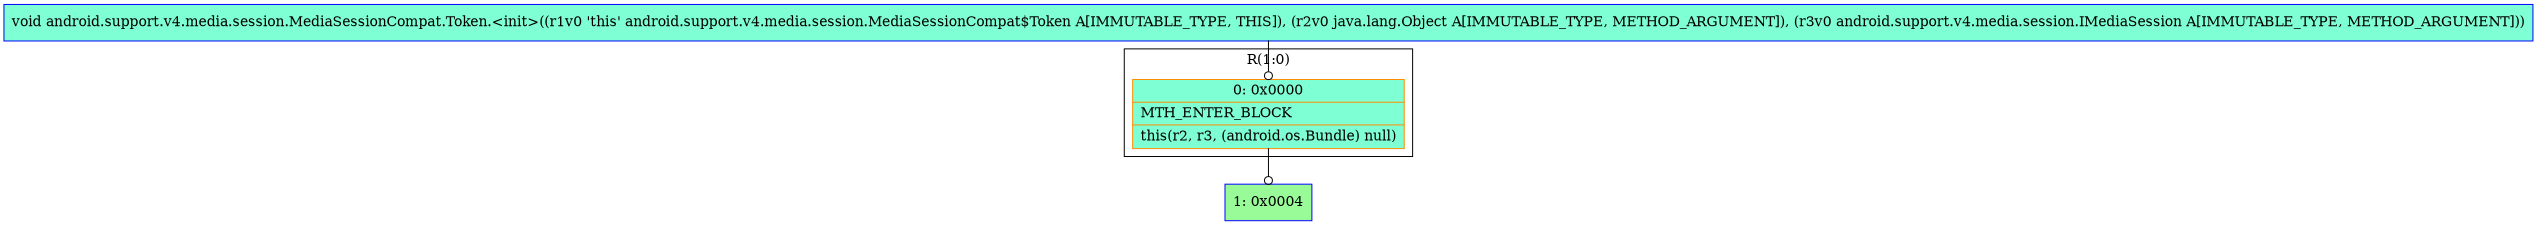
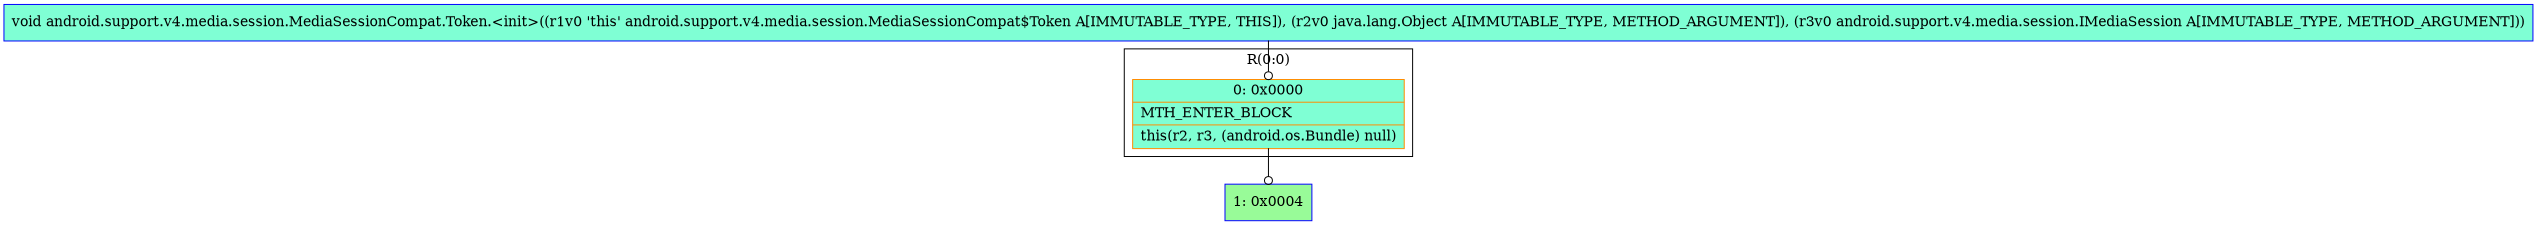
  digraph {
    node [color=blue shape=record style=filled fillcolor=aquamarine]
    edge [arrowhead=odot]
    n1 [color=darkorange label="{0\:\ 0x0000|MTH_ENTER_BLOCK\l|this(r2, r3, (android.os.Bundle) null)\l}"]
    n2 [label="{1\:\ 0x0004}" fillcolor=palegreen]
    n3 [label="{void android.support.v4.media.session.MediaSessionCompat.Token.\<init\>((r1v0 'this' android.support.v4.media.session.MediaSessionCompat$Token A[IMMUTABLE_TYPE, THIS]), (r2v0 java.lang.Object A[IMMUTABLE_TYPE, METHOD_ARGUMENT]), (r3v0 android.support.v4.media.session.IMediaSession A[IMMUTABLE_TYPE, METHOD_ARGUMENT])) }"]
    subgraph cluster_1 {
-     label="R(1:0)"
+     label="R(0:0)"
      n1
    }
    n1 -> n2
    n3 -> n1
  }
